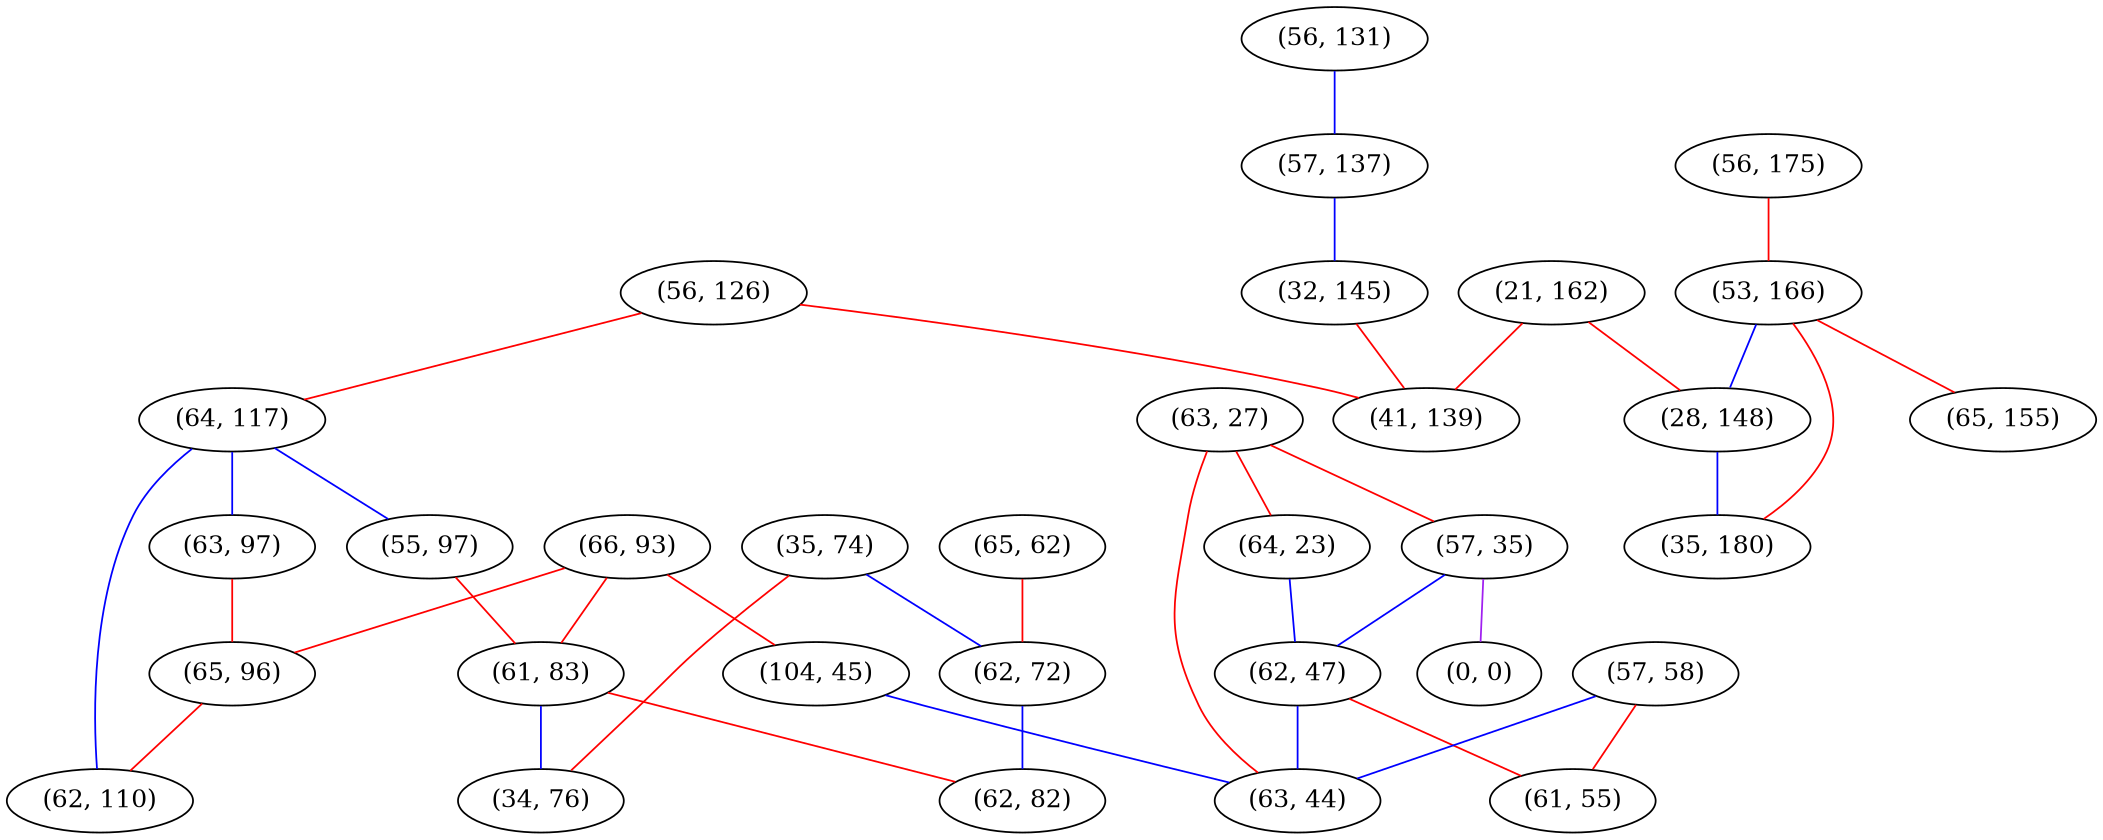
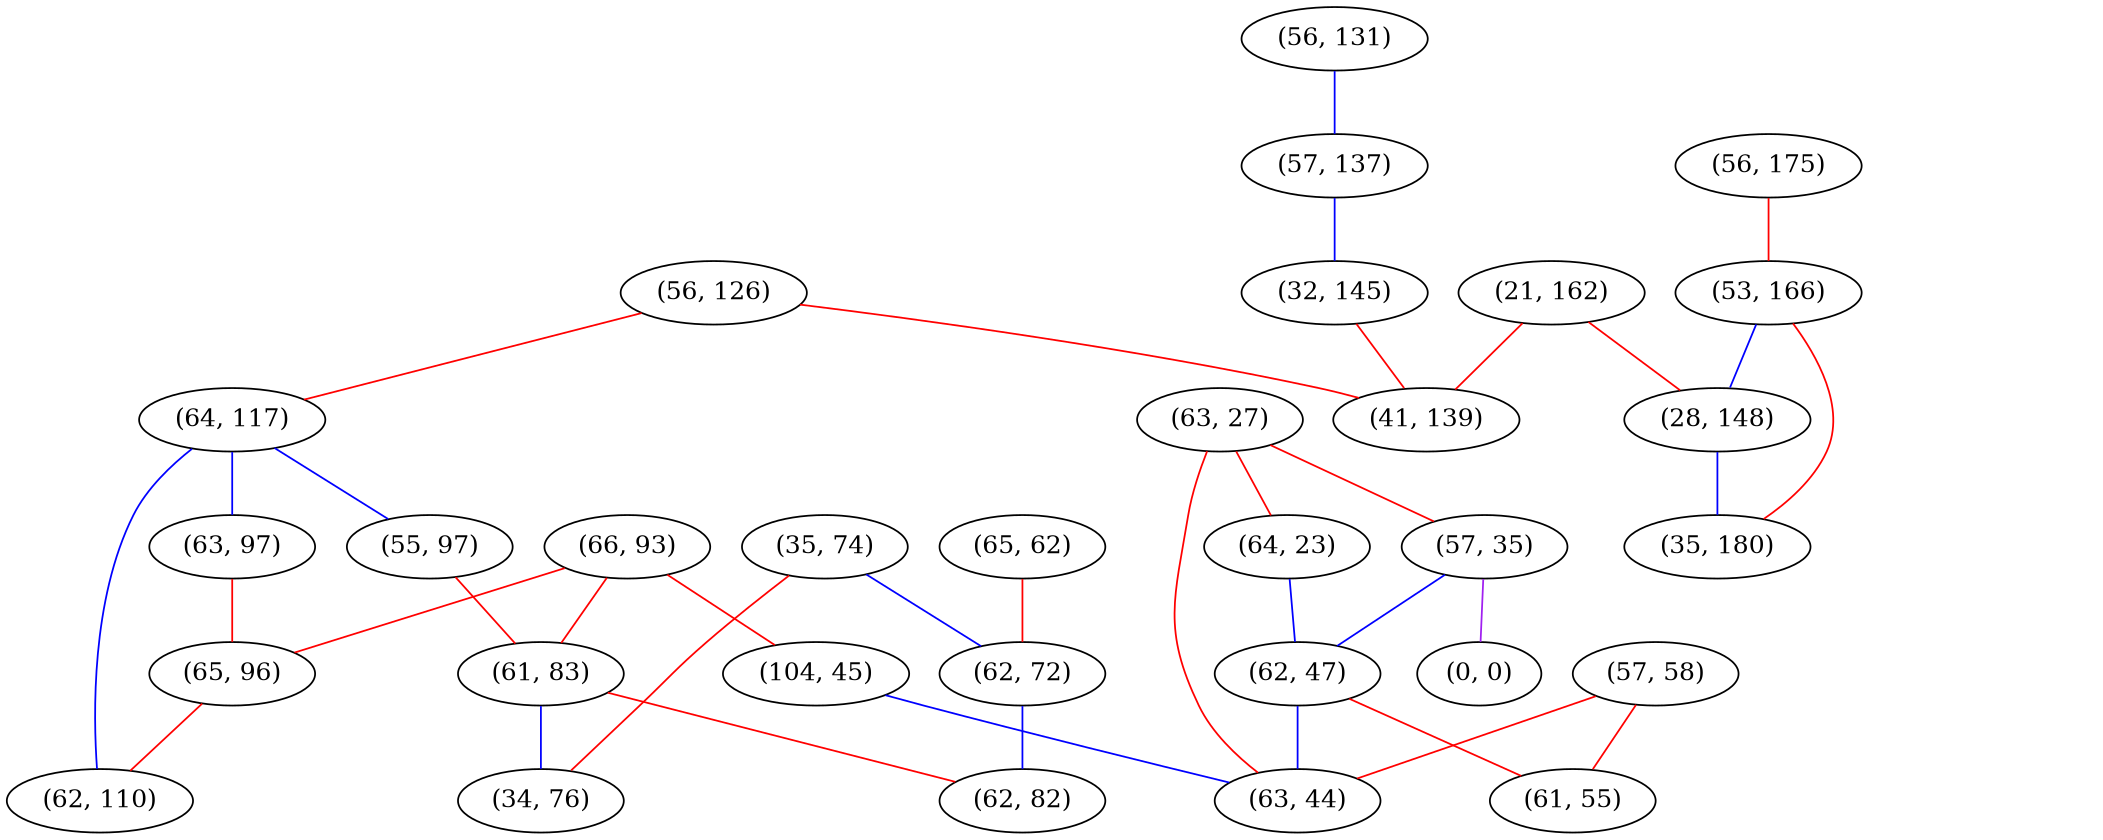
  graph {
    edge [color=red weight=1]
    "(56, 126)"
    "(64, 117)"
    "(41, 139)"
    "(55, 97)"
    "(63, 97)"
    "(62, 110)"
    "(56, 131)"
    "(57, 137)"
    "(66, 93)"
    "(65, 96)"
    "(104, 45)"
    "(61, 83)"
    "(63, 44)"
    "(34, 76)"
    "(62, 82)"
    "(35, 74)"
    "(62, 72)"
    "(56, 175)"
    "(53, 166)"
-   "(65, 155)"
    "(28, 148)"
    "(35, 180)"
    "(63, 27)"
    "(57, 35)"
    "(64, 23)"
    "(62, 47)"
    "(0, 0)"
    "(32, 145)"
    "(61, 55)"
    "(65, 62)"
    "(57, 58)"
    "(21, 162)"
    "(56, 126)" -- "(64, 117)"
    "(56, 126)" -- "(41, 139)"
    "(64, 117)" -- "(55, 97)" [color=blue weight=3]
    "(64, 117)" -- "(63, 97)" [color=blue weight=3]
    "(64, 117)" -- "(62, 110)" [color=blue weight=3]
    "(55, 97)" -- "(61, 83)"
    "(63, 97)" -- "(65, 96)"
    "(56, 131)" -- "(57, 137)" [color=blue weight=3]
    "(57, 137)" -- "(32, 145)" [color=blue weight=3]
    "(66, 93)" -- "(65, 96)"
    "(66, 93)" -- "(104, 45)"
    "(66, 93)" -- "(61, 83)"
    "(65, 96)" -- "(62, 110)"
    "(104, 45)" -- "(63, 44)" [color=blue weight=3]
    "(61, 83)" -- "(34, 76)" [color=blue weight=3]
    "(61, 83)" -- "(62, 82)"
    "(35, 74)" -- "(34, 76)"
    "(35, 74)" -- "(62, 72)" [color=blue weight=3]
    "(62, 72)" -- "(62, 82)" [color=blue weight=3]
    "(56, 175)" -- "(53, 166)"
-   "(53, 166)" -- "(65, 155)"
    "(53, 166)" -- "(28, 148)" [color=blue weight=3]
    "(53, 166)" -- "(35, 180)"
    "(28, 148)" -- "(35, 180)" [color=blue weight=3]
    "(63, 27)" -- "(63, 44)"
    "(63, 27)" -- "(57, 35)"
    "(63, 27)" -- "(64, 23)"
    "(57, 35)" -- "(62, 47)" [color=blue weight=3]
    "(57, 35)" -- "(0, 0)" [color=purple weight=4]
    "(64, 23)" -- "(62, 47)" [color=blue weight=3]
    "(62, 47)" -- "(63, 44)" [color=blue weight=3]
    "(62, 47)" -- "(61, 55)"
    "(32, 145)" -- "(41, 139)"
    "(65, 62)" -- "(62, 72)"
-   "(57, 58)" -- "(63, 44)" [color=blue weight=3]
+   "(57, 58)" -- "(63, 44)" [weight=3]
    "(57, 58)" -- "(61, 55)"
    "(21, 162)" -- "(41, 139)"
    "(21, 162)" -- "(28, 148)"
  }
